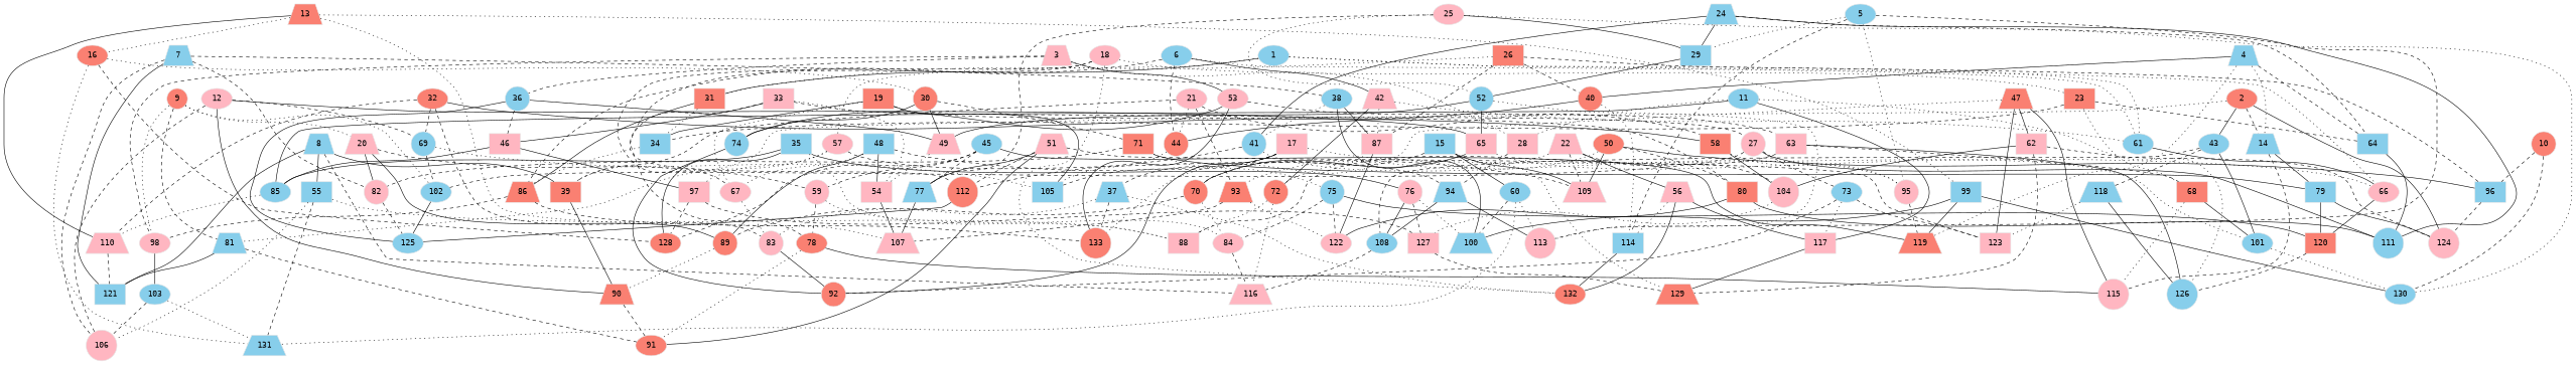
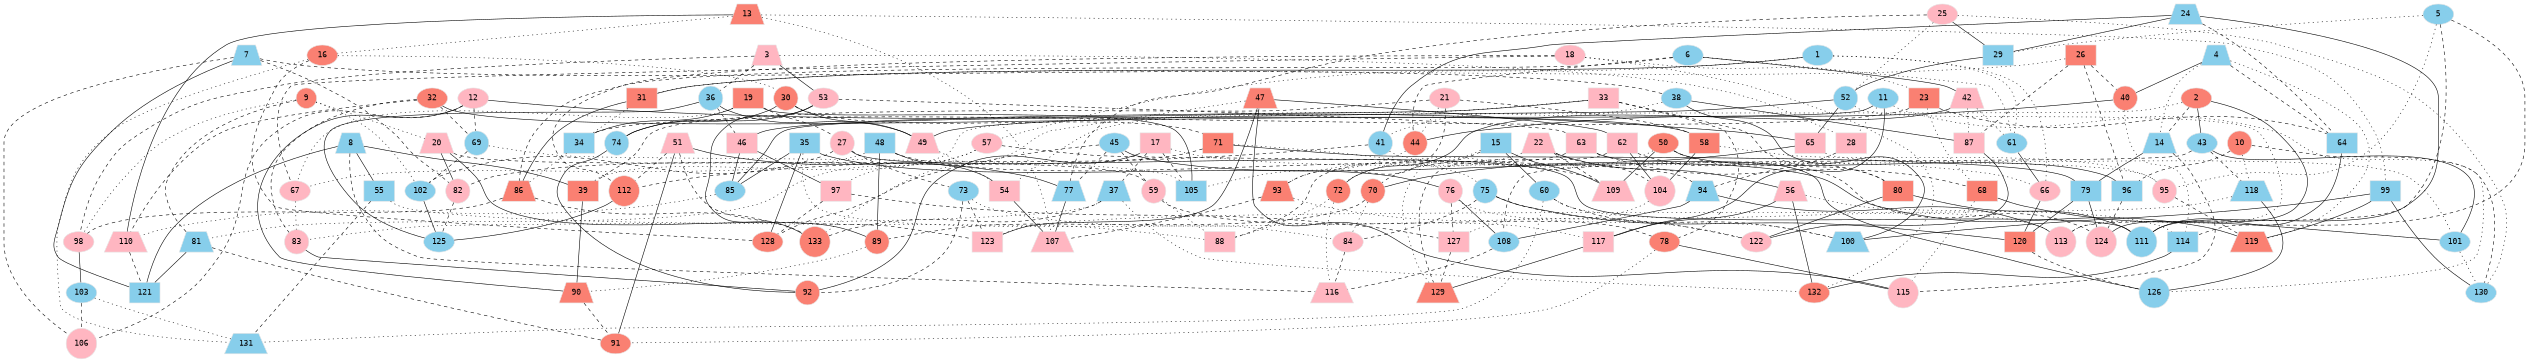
  graph {
    fontname="DejaVu Sans Mono"
    node [color=gray90 fillcolor=skyblue fontname="DejaVu Sans Mono" shape=box style=filled]
    edge [fontname="DejaVu Sans Mono" style=solid]
    1 [shape=ellipse]
    31 [fillcolor=salmon]
    57 [fillcolor=lightpink shape=ellipse]
    61 [shape=ellipse]
    66 [fillcolor=lightpink shape=ellipse]
    86 [fillcolor=salmon shape=trapezium]
    34
    81 [shape=trapezium]
    94 [shape=trapezium]
    97 [fillcolor=lightpink]
    120 [fillcolor=salmon]
    2 [fillcolor=salmon shape=ellipse]
    14 [shape=trapezium]
    39 [fillcolor=salmon]
    43 [shape=ellipse]
    124 [fillcolor=lightpink shape=circle]
    79
    115 [fillcolor=lightpink shape=circle]
    90 [fillcolor=salmon shape=trapezium]
    118 [shape=trapezium]
    101 [shape=ellipse]
    108 [shape=ellipse]
    3 [fillcolor=lightpink shape=trapezium]
    28 [fillcolor=lightpink]
    36 [shape=circle]
    53 [fillcolor=lightpink shape=ellipse]
    98 [fillcolor=lightpink shape=ellipse]
    49 [fillcolor=lightpink shape=trapezium]
    46 [fillcolor=lightpink]
    125 [shape=ellipse]
    74 [shape=circle]
    133 [fillcolor=salmon shape=circle]
    63 [fillcolor=lightpink]
    103 [shape=ellipse]
    4 [shape=trapezium]
    40 [fillcolor=salmon shape=circle]
    64
    119 [fillcolor=salmon shape=trapezium]
    114
    44 [fillcolor=salmon shape=circle]
    111 [shape=circle]
    5 [shape=ellipse]
    29
    95 [fillcolor=lightpink shape=circle]
    113 [fillcolor=lightpink shape=circle]
    52 [shape=circle]
    132 [fillcolor=salmon shape=ellipse]
    6 [shape=ellipse]
    42 [fillcolor=lightpink shape=trapezium]
    87 [fillcolor=lightpink]
    72 [fillcolor=salmon shape=circle]
    105
    7 [shape=trapezium]
    38 [shape=ellipse]
    82 [fillcolor=lightpink shape=circle]
    106 [fillcolor=lightpink shape=circle]
    121
    41 [shape=circle]
    100 [shape=trapezium]
    8 [shape=trapezium]
    55
    116 [fillcolor=lightpink shape=trapezium]
    131 [shape=trapezium]
    88 [fillcolor=lightpink]
    9 [fillcolor=salmon shape=circle]
    20 [fillcolor=lightpink shape=trapezium]
    102 [shape=ellipse]
    59 [fillcolor=lightpink shape=circle]
    89 [fillcolor=salmon shape=circle]
    91 [fillcolor=salmon shape=ellipse]
    10 [fillcolor=salmon shape=circle]
    96
    130 [shape=ellipse]
    54 [fillcolor=lightpink]
    126 [shape=circle]
    123 [fillcolor=lightpink]
    11 [shape=ellipse]
    85 [shape=ellipse]
    117 [fillcolor=lightpink]
    110 [fillcolor=lightpink shape=trapezium]
    129 [fillcolor=salmon shape=trapezium]
    12 [fillcolor=lightpink shape=ellipse]
    65 [fillcolor=lightpink]
    69 [shape=circle]
    70 [fillcolor=salmon shape=circle]
    13 [fillcolor=salmon shape=trapezium]
    16 [fillcolor=salmon shape=ellipse]
    99
    107 [fillcolor=lightpink shape=trapezium]
    30 [fillcolor=salmon shape=circle]
    128 [fillcolor=salmon shape=ellipse]
    60 [shape=ellipse]
    15
    109 [fillcolor=lightpink shape=trapezium]
    84 [fillcolor=lightpink shape=ellipse]
    71 [fillcolor=salmon]
    17 [fillcolor=lightpink]
    37 [shape=trapezium]
    92 [fillcolor=salmon shape=circle]
    83 [fillcolor=lightpink shape=circle]
    18 [fillcolor=lightpink shape=ellipse]
    23 [fillcolor=salmon]
    67 [fillcolor=lightpink shape=ellipse]
    112 [fillcolor=salmon shape=circle]
    68 [fillcolor=salmon]
    19 [fillcolor=salmon]
    27 [fillcolor=lightpink shape=circle]
    73 [shape=ellipse]
    78 [fillcolor=salmon shape=ellipse]
    21 [fillcolor=lightpink shape=ellipse]
    58 [fillcolor=salmon]
    93 [fillcolor=salmon shape=trapezium]
    104 [fillcolor=lightpink shape=circle]
    122 [fillcolor=lightpink shape=ellipse]
    22 [fillcolor=lightpink shape=trapezium]
    56 [fillcolor=lightpink shape=trapezium]
    127 [fillcolor=lightpink]
    24 [shape=trapezium]
    25 [fillcolor=lightpink shape=ellipse]
    77 [shape=trapezium]
    26 [fillcolor=salmon]
    75 [shape=circle]
    32 [fillcolor=salmon shape=ellipse]
    33 [fillcolor=lightpink]
    80 [fillcolor=salmon]
    35
    76 [fillcolor=lightpink shape=circle]
    45 [shape=ellipse]
    47 [fillcolor=salmon shape=trapezium]
    62 [fillcolor=lightpink]
    48
    50 [fillcolor=salmon shape=ellipse]
    51 [fillcolor=lightpink shape=trapezium]
    1 -- 31
    1 -- 57 [style=dotted]
    1 -- 61 [style=dotted]
    1 -- 66 [style=dotted]
    31 -- 86
    31 -- 34 [style=dotted]
    57 -- 81 [style=dotted]
    57 -- 94 [style=dashed]
    57 -- 97 [style=dotted]
    61 -- 66
    66 -- 120
    86 -- 98 [style=dashed]
    86 -- 133 [style=dashed]
    34 -- 86 [style=dotted]
    81 -- 121
    81 -- 91 [style=dashed]
    94 -- 108
    94 -- 113
    97 -- 128 [style=dashed]
    97 -- 127 [style=dashed]
    120 -- 126 [style=dashed]
    2 -- 14 [style=dashed]
    2 -- 39 [style=dotted]
    2 -- 43
    2 -- 124
    14 -- 79
    14 -- 115 [style=dashed]
    39 -- 90
    43 -- 118 [style=dashed]
    43 -- 101
    43 -- 108 [style=dashed]
    79 -- 120
    79 -- 124
    90 -- 91 [style=dashed]
    118 -- 126
    118 -- 123 [style=dotted]
    101 -- 130 [style=dotted]
    108 -- 116 [style=dashed]
    3 -- 28 [style=dotted]
    3 -- 36 [style=dashed]
    3 -- 53
    3 -- 98 [style=dashed]
    28 -- 94 [style=dashed]
    36 -- 49
    36 -- 46 [style=dashed]
    36 -- 125
    53 -- 74
    53 -- 133
    53 -- 63 [style=dashed]
    98 -- 103
    49 -- 54 [style=dotted]
    46 -- 97
    46 -- 85
    74 -- 92
    63 -- 88 [style=dashed]
    63 -- 126
    63 -- 68 [style=dashed]
    103 -- 106 [style=dashed]
    103 -- 131 [style=dotted]
    4 -- 14 [style=dotted]
    4 -- 40
    4 -- 64 [style=dashed]
    4 -- 119 [style=dotted]
    40 -- 114 [style=dotted]
    40 -- 44
    64 -- 111
    114 -- 132
    44 -- 105 [style=dotted]
    5 -- 114 [style=dashed]
    5 -- 29 [style=dotted]
    5 -- 95 [style=dotted]
    5 -- 113 [style=dashed]
    29 -- 52
    95 -- 119 [style=dashed]
    52 -- 49
    52 -- 113 [style=dotted]
    52 -- 65
    6 -- 61 [style=dotted]
    6 -- 86 [style=dashed]
    6 -- 44 [style=dashed]
    6 -- 42
    42 -- 61 [style=dotted]
    42 -- 87 [style=dotted]
    42 -- 72
    87 -- 122
    72 -- 116 [style=dotted]
    72 -- 88 [style=dotted]
    7 -- 38 [style=dashed]
    7 -- 82 [style=dashed]
    7 -- 106 [style=dashed]
    7 -- 121
    38 -- 87
    38 -- 41 [style=dotted]
    38 -- 100
    82 -- 125 [style=dashed]
    41 -- 95 [style=dotted]
    41 -- 112 [style=dashed]
    8 -- 39
    8 -- 121
    8 -- 55
    8 -- 116 [style=dashed]
-   55 -- 106 [style=dotted]
    55 -- 131 [style=dashed]
    55 -- 88 [style=dotted]
    9 -- 81 [style=dashed]
    9 -- 98 [style=dotted]
    9 -- 20 [style=dotted]
    9 -- 102 [style=dotted]
    20 -- 82
    20 -- 59 [style=dashed]
    20 -- 89
    102 -- 125
    59 -- 88 [style=dotted]
    59 -- 78 [style=dashed]
    89 -- 90 [style=dotted]
+   10 -- 118 [style=dotted]
    10 -- 96 [style=dashed]
    10 -- 130 [style=dashed]
    96 -- 124 [style=dashed]
    54 -- 107
    11 -- 28 [style=dotted]
    11 -- 126 [style=dotted]
    11 -- 85
    11 -- 117
    85 -- 110 [style=dotted]
    117 -- 129
    110 -- 121 [style=dashed]
    12 -- 90
    12 -- 106 [style=dashed]
    12 -- 65
    12 -- 69 [style=dashed]
    65 -- 101 [style=dotted]
    65 -- 70
    69 -- 105 [style=dotted]
    69 -- 102 [style=dashed]
    70 -- 89 [style=dashed]
    70 -- 84 [style=dotted]
    13 -- 110
    13 -- 16 [style=dotted]
    13 -- 99 [style=dotted]
    13 -- 107 [style=dotted]
    16 -- 131 [style=dotted]
    16 -- 30 [style=dotted]
    16 -- 128 [style=dashed]
    99 -- 119
    99 -- 100
    99 -- 130
    30 -- 49
    30 -- 74
    30 -- 71 [style=dashed]
    60 -- 113 [style=dotted]
    60 -- 100 [style=dashed]
    60 -- 131 [style=dotted]
    15 -- 129 [style=dotted]
    15 -- 70 [style=dashed]
    15 -- 60
    15 -- 109
    84 -- 116 [style=dashed]
    71 -- 79
    71 -- 82 [style=dashed]
    71 -- 75 [style=dotted]
    17 -- 66 [style=dotted]
    17 -- 105 [style=dashed]
    17 -- 37 [style=dashed]
    17 -- 92
    37 -- 133 [style=dashed]
    37 -- 132 [style=dotted]
    37 -- 83 [style=dotted]
    83 -- 92
    18 -- 132 [style=dotted]
    18 -- 23 [style=dotted]
    18 -- 67 [style=dashed]
    18 -- 112 [style=dashed]
    23 -- 34 [style=dashed]
    23 -- 64 [style=dashed]
    23 -- 68 [style=dotted]
    67 -- 83 [style=dotted]
    112 -- 125
    68 -- 115 [style=dotted]
    68 -- 101
    19 -- 34
    19 -- 105
    19 -- 67 [style=dotted]
    19 -- 27 [style=dashed]
    27 -- 111
    27 -- 102 [style=dashed]
    27 -- 73 [style=dashed]
    73 -- 123 [style=dashed]
    73 -- 117 [style=dotted]
    73 -- 92 [style=dashed]
    78 -- 115
    78 -- 91 [style=dotted]
    21 -- 39 [style=dashed]
    21 -- 44 [style=dotted]
    21 -- 58 [style=dashed]
    21 -- 93 [style=dashed]
    58 -- 95 [style=dotted]
    58 -- 104
    93 -- 107 [style=dashed]
    93 -- 122 [style=dotted]
    104 -- 127 [style=dotted]
    22 -- 109 [style=dashed]
    22 -- 93 [style=dotted]
    22 -- 104 [style=dashed]
    22 -- 56
    56 -- 114 [style=dotted]
    56 -- 132
    56 -- 117
    127 -- 129 [style=dashed]
    24 -- 64 [style=dashed]
    24 -- 111
    24 -- 29
    24 -- 41
    25 -- 29
    25 -- 52 [style=dotted]
    25 -- 130 [style=dotted]
    25 -- 77 [style=dashed]
    77 -- 107
    26 -- 31 [style=dotted]
    26 -- 40 [style=dashed]
    26 -- 87 [style=dashed]
    26 -- 96 [style=dashed]
    75 -- 120
    75 -- 84 [style=dashed]
    75 -- 122 [style=dashed]
    32 -- 110 [style=dashed]
    32 -- 69 [style=dashed]
    32 -- 83 [style=dashed]
    32 -- 58
    33 -- 46
    33 -- 54 [style=dotted]
    33 -- 78 [style=dashed]
    33 -- 80 [style=dashed]
    80 -- 111
    80 -- 122
    35 -- 85
    35 -- 128
    35 -- 84 [style=dotted]
    35 -- 76
    76 -- 108
    76 -- 100 [style=dotted]
    76 -- 127 [style=dashed]
    45 -- 119
    45 -- 59 [style=dashed]
    45 -- 128 [style=dashed]
    45 -- 77 [style=dashed]
    47 -- 115
    47 -- 133 [style=dotted]
    47 -- 123
    47 -- 62
    62 -- 124 [style=dashed]
    62 -- 129 [style=dashed]
    62 -- 104
    48 -- 89
    48 -- 54
    48 -- 109 [style=dashed]
    48 -- 67 [style=dotted]
    50 -- 72 [style=dotted]
    50 -- 96
    50 -- 109
    50 -- 80 [style=dashed]
    51 -- 91
    51 -- 123 [style=dashed]
    51 -- 112 [style=dashed]
    51 -- 77
  }
